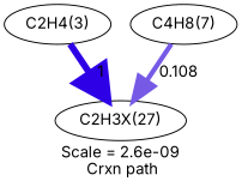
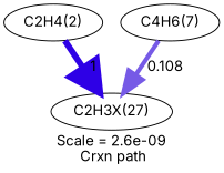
  digraph {
    fontname=Inter
    label="Scale = 2.6e-09\l Crxn path"
    node [fontname=Inter]
    edge [fontname=Inter]
-   n1 [label="C2H4(3)"]
+   n1 [label="C2H4(2)"]
    n2 [label="C2H3X(27)"]
-   n3 [label="C4H8(7)"]
+   n3 [label="C4H6(7)"]
    n1 -> n2 [arrowsize=3 color="0.7, 1.5, 0.9" label=" 1" style="setlinewidth(6)"]
    n3 -> n2 [arrowsize=2.16 color="0.7, 0.608, 0.9" label=" 0.108" style="setlinewidth(4.32)"]
  }
